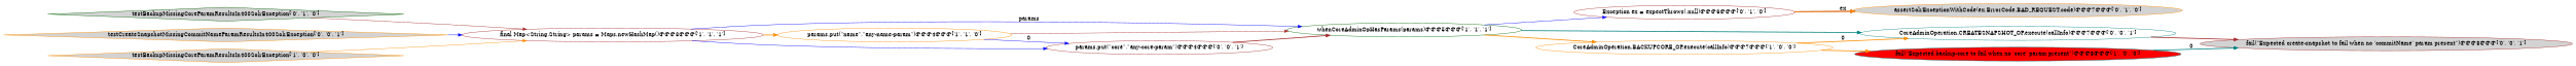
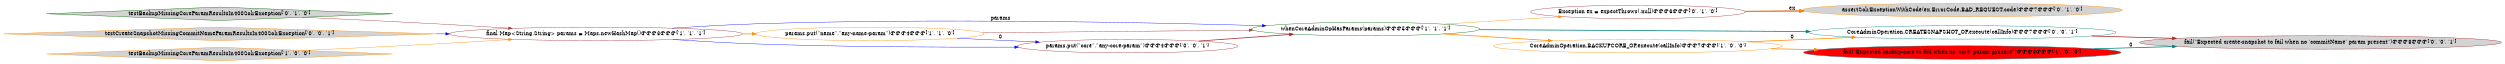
  digraph {
    rankdir=LR
    node [fillcolor=white shape=ellipse style=filled color=darkorange]
    edge [style=bold color=darkorange]
    n1 [label="whenCoreAdminOpHasParams(params)@@@5@@@['1', '1', '1']" color=darkgreen]
    n2 [label="CoreAdminOperation.CREATESNAPSHOT_OP.execute(callInfo)@@@7@@@['0', '0', '1']" color=teal]
    n3 [label="Exception ex = expectThrows(,null)@@@6@@@['0', '1', '0']" color=brown]
    n4 [label="CoreAdminOperation.BACKUPCORE_OP.execute(callInfo)@@@7@@@['1', '0', '0']"]
    n5 [label="params.put(\"name\",\"any-name-param\")@@@4@@@['1', '1', '0']"]
    n6 [label="params.put(\"core\",\"any-core-param\")@@@4@@@['0', '0', '1']" color=brown]
    n7 [fillcolor=red label="fail(\"Expected backup-core to fail when no 'core' param present\")@@@8@@@['1', '0', '0']" color=teal]
    n8 [fillcolor=lightgray label="fail(\"Expected create-snapshot to fail when no 'commitName' param present\")@@@8@@@['0', '0', '1']" color=brown]
    n9 [label="final Map<String,String> params = Maps.newHashMap()@@@3@@@['1', '1', '1']" color=brown]
    n10 [fillcolor=lightgray label="assertSolrExceptionWithCode(ex,ErrorCode.BAD_REQUEST.code)@@@7@@@['0', '1', '0']"]
    n11 [fillcolor=lightgray label="testBackupMissingCoreParamResultsIn400SolrException['0', '1', '0']" shape=diamond color=darkgreen]
    n12 [fillcolor=lightgray label="testCreateSnapshotMissingCommitNameParamResultsIn400SolrException['0', '0', '1']" shape=diamond]
    n13 [fillcolor=lightgray label="testBackupMissingCoreParamResultsIn400SolrException['1', '0', '0']" shape=diamond]
    n1 -> n2 [color=teal]
-   n1 -> n3 [style=solid color=blue]
+   n1 -> n3 [style=solid]
    n1 -> n4
    n2 -> n8 [color=brown]
    n3 -> n10 [label=ex color=brown]
    n3 -> n10
    n4 -> n2 [label=0]
    n4 -> n7
    n5 -> n1 [style=solid color=brown]
    n5 -> n6 [label=0 style=solid color=blue]
    n6 -> n1 [color=brown]
    n7 -> n8 [label=0 color=teal]
    n9 -> n1 [label=params style=solid color=blue]
    n9 -> n5
    n9 -> n6 [style=solid color=blue]
    n11 -> n9 [style=solid color=brown]
    n12 -> n9 [style=solid color=blue]
    n13 -> n9 [style=solid]
  }
